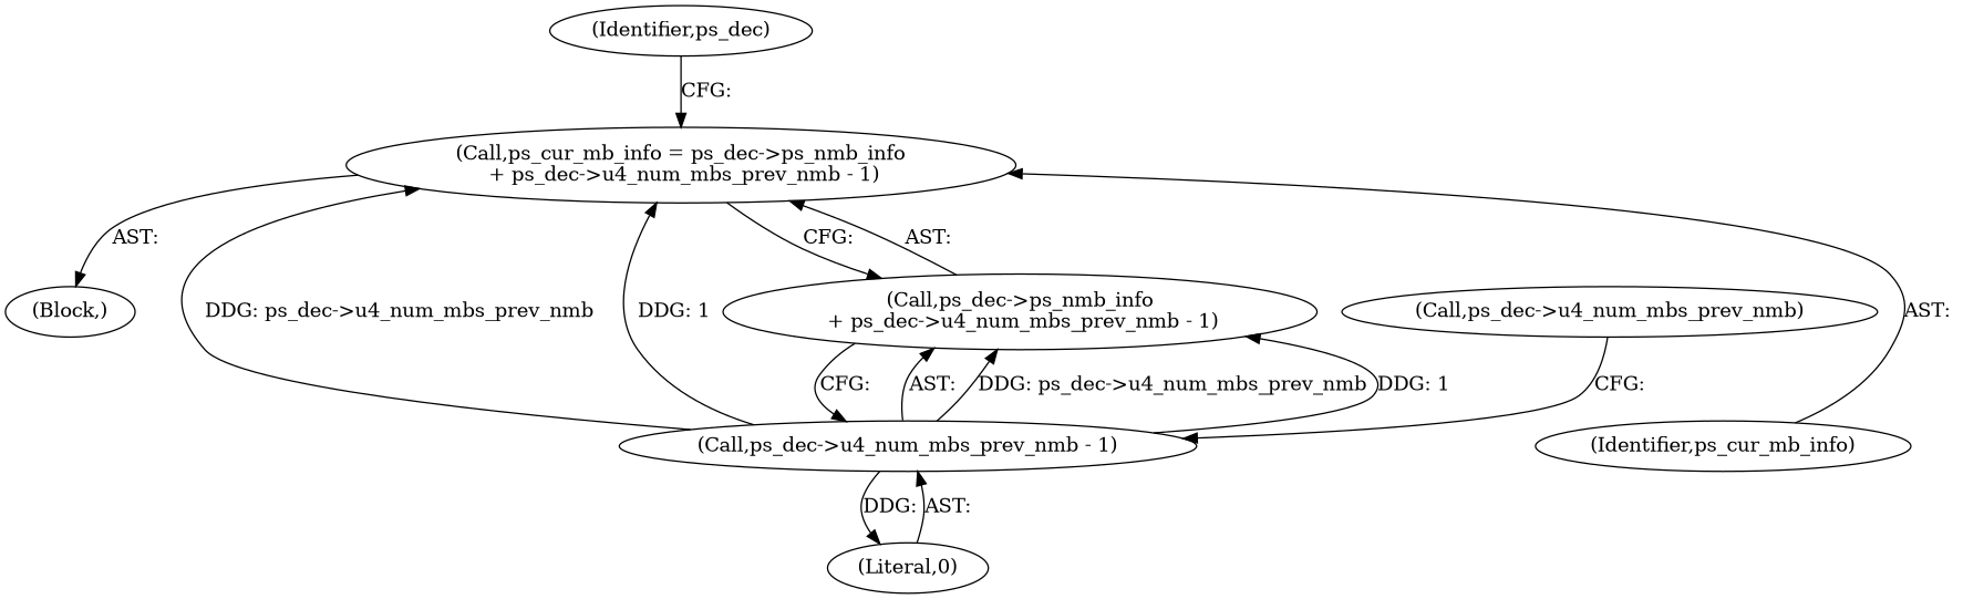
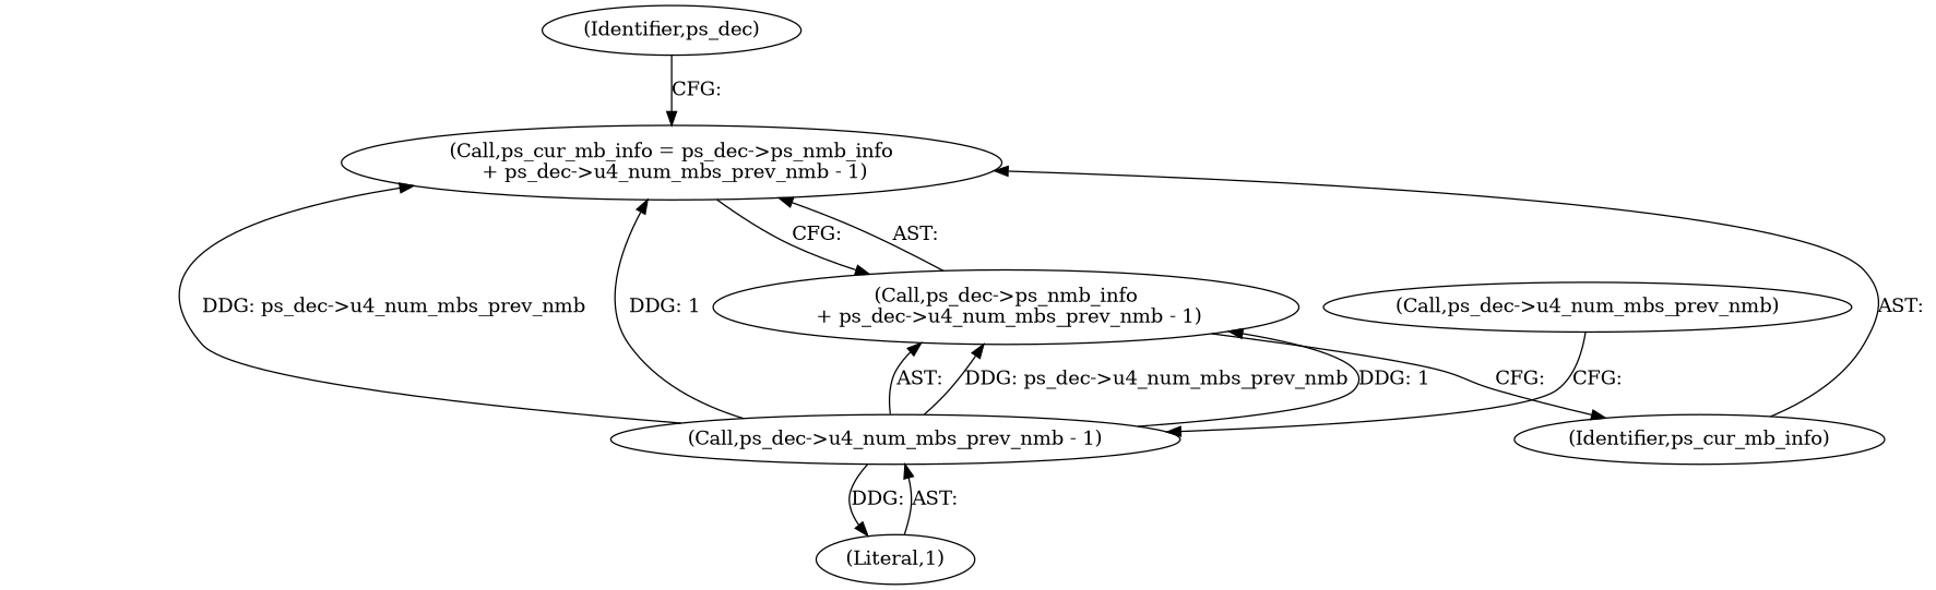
  digraph {
    n1 [label="(Call,ps_cur_mb_info = ps_dec->ps_nmb_info\n + ps_dec->u4_num_mbs_prev_nmb - 1)"]
-   n2 [label="(Block,)"]
    n3 [label="(Call,ps_dec->ps_nmb_info\n + ps_dec->u4_num_mbs_prev_nmb - 1)"]
    n4 [label="(Call,ps_dec->u4_num_mbs_prev_nmb - 1)"]
-   n5 [label="(Literal,0)"]
+   n5 [label="(Literal,1)"]
    n6 [label="(Identifier,ps_cur_mb_info)"]
    n7 [label="(Identifier,ps_dec)"]
    n8 [label="(Call,ps_dec->u4_num_mbs_prev_nmb)"]
-   n1 -> n2 [label="AST: "]
    n1 -> n3 [label="CFG: "]
    n3 -> n1 [label="AST: "]
-   n3 -> n4 [label="CFG: "]
+   n3 -> n6 [label="CFG: "]
    n4 -> n1 [label="DDG: ps_dec->u4_num_mbs_prev_nmb"]
    n4 -> n1 [label="DDG: 1"]
    n4 -> n3 [label="AST: "]
    n4 -> n3 [label="DDG: ps_dec->u4_num_mbs_prev_nmb"]
    n4 -> n3 [label="DDG: 1"]
    n4 -> n5 [label="DDG: "]
    n5 -> n4 [label="AST: "]
    n6 -> n1 [label="AST: "]
    n7 -> n1 [label="CFG: "]
    n8 -> n4 [label="CFG: "]
  }
